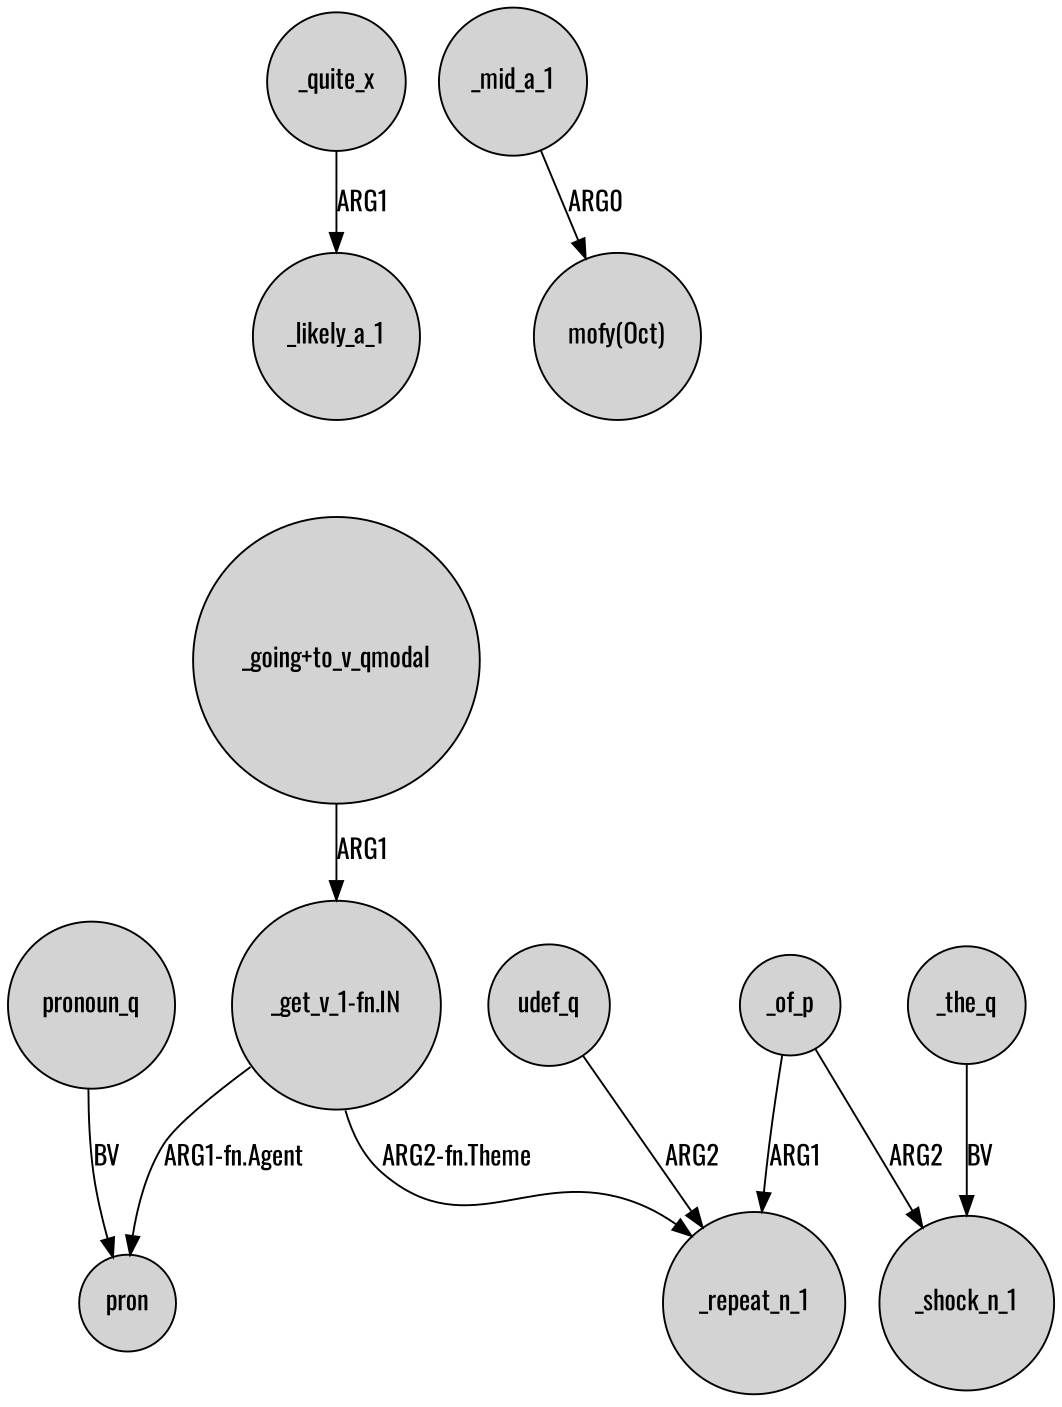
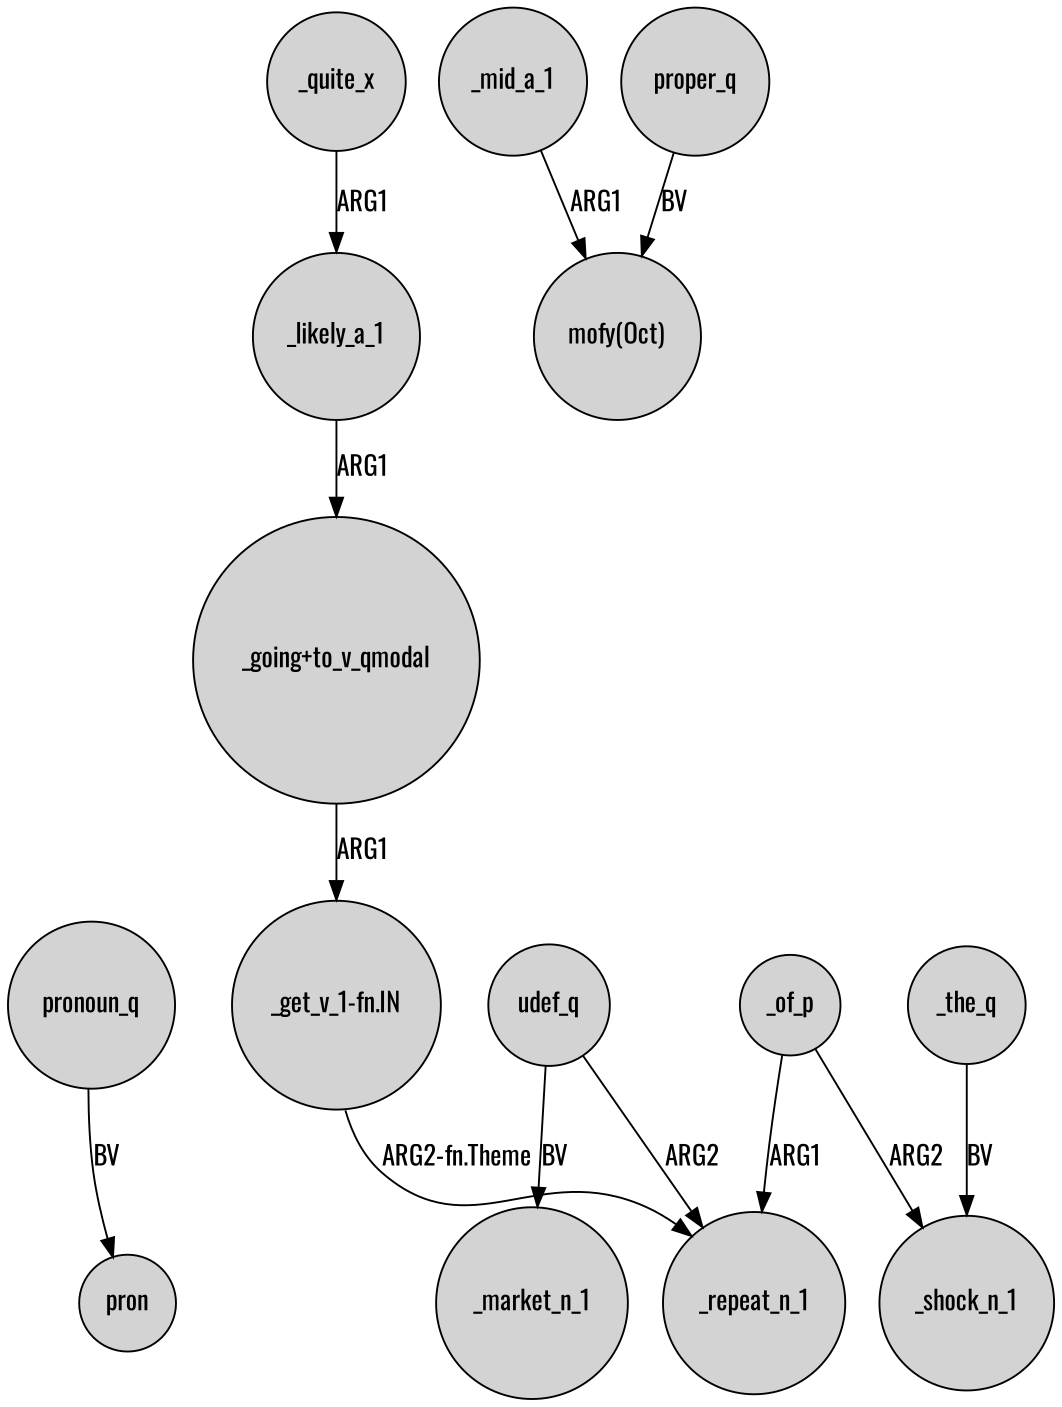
  digraph {
    fontname=Oswald
    node [fontname=Oswald shape=circle style=filled]
    edge [fontname=Oswald]
    _likely_a_1
    "_going+to_v_qmodal"
    "_get_v_1-fn.IN"
    pron
    _repeat_n_1
    _mid_a_1
    "mofy(Oct)"
+   proper_q
    _quite_x
    udef_q
+   _market_n_1
    _of_p
    _shock_n_1
    _the_q
    pronoun_q
+   _likely_a_1 -> "_going+to_v_qmodal" [label=ARG1]
    "_going+to_v_qmodal" -> "_get_v_1-fn.IN" [label=ARG1]
-   "_get_v_1-fn.IN" -> pron [label="ARG1-fn.Agent"]
    "_get_v_1-fn.IN" -> _repeat_n_1 [label="ARG2-fn.Theme"]
-   _mid_a_1 -> "mofy(Oct)" [label=ARG0]
+   _mid_a_1 -> "mofy(Oct)" [label=ARG1]
+   proper_q -> "mofy(Oct)" [label=BV]
    _quite_x -> _likely_a_1 [label=ARG1]
    udef_q -> _repeat_n_1 [label=ARG2]
+   udef_q -> _market_n_1 [label=BV]
    _of_p -> _repeat_n_1 [label=ARG1]
    _of_p -> _shock_n_1 [label=ARG2]
    _the_q -> _shock_n_1 [label=BV]
    pronoun_q -> pron [label=BV]
  }
